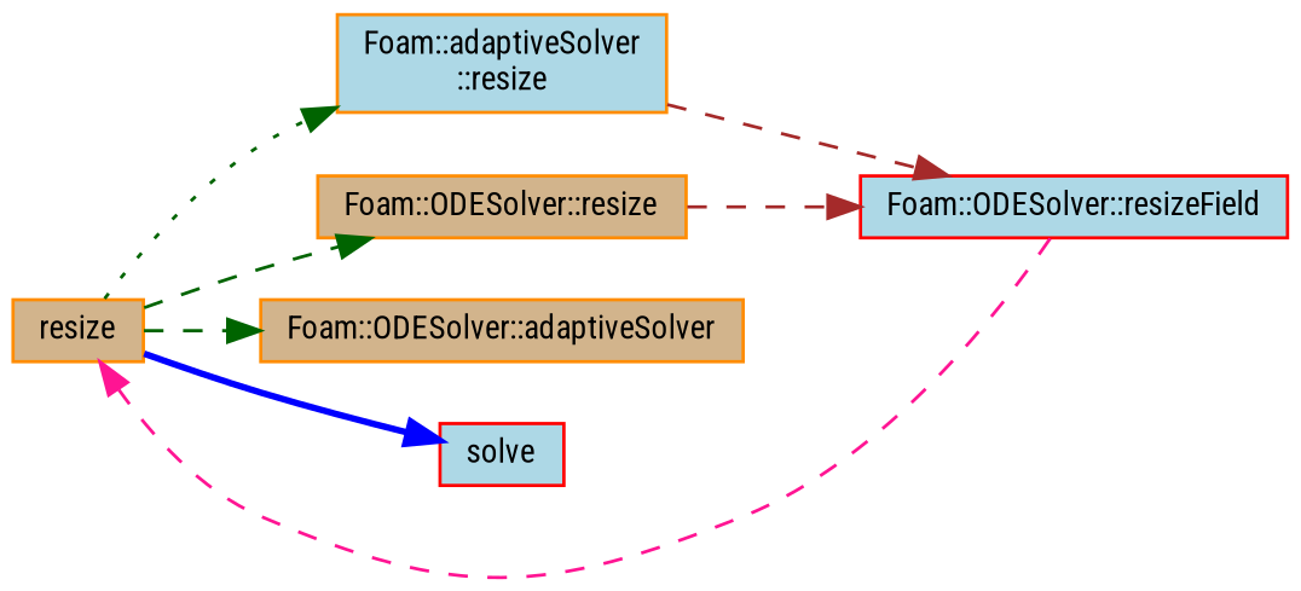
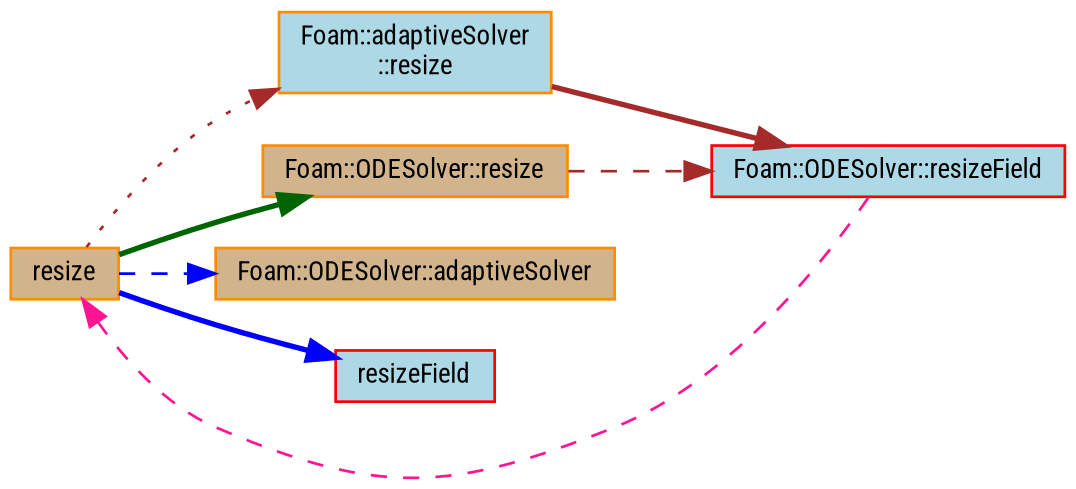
  digraph {
    fontname="Roboto Condensed"
    rankdir=LR
    node [color=darkorange fillcolor=tan fontname="Roboto Condensed" fontsize=10 shape=record style=filled]
    edge [color=darkgreen fontname="Roboto Condensed" fontsize=10 labelfontname=Helvetica labelfontsize=10 style=dashed]
    n1 [fontcolor=black height=0.2 label=resize width=0.4]
    n2 [fillcolor=lightblue height=0.2 label="Foam::adaptiveSolver\l::resize" width=0.4]
    n3 [height=0.2 label="Foam::ODESolver::resize" width=0.4]
    n4 [height=0.2 label="Foam::ODESolver::adaptiveSolver" width=0.4]
-   n5 [color=red fillcolor=lightblue height=0.2 label=solve width=0.4]
+   n5 [color=red fillcolor=lightblue height=0.2 label=resizeField width=0.4]
    n6 [color=red fillcolor=lightblue height=0.2 label="Foam::ODESolver::resizeField" width=0.4]
-   n1 -> n2 [style=dotted]
-   n1 -> n3
-   n1 -> n4
+   n1 -> n2 [color=brown style=dotted]
+   n1 -> n3 [style=bold]
+   n1 -> n4 [color=blue]
    n1 -> n5 [color=blue style=bold]
-   n2 -> n6 [color=brown]
+   n2 -> n6 [color=brown style=bold]
    n3 -> n6 [color=brown]
    n6 -> n1 [color=deeppink]
  }
